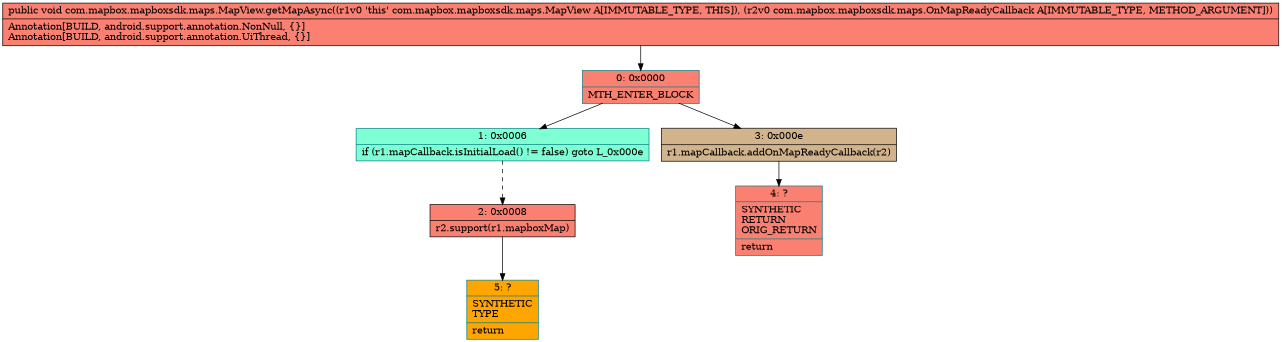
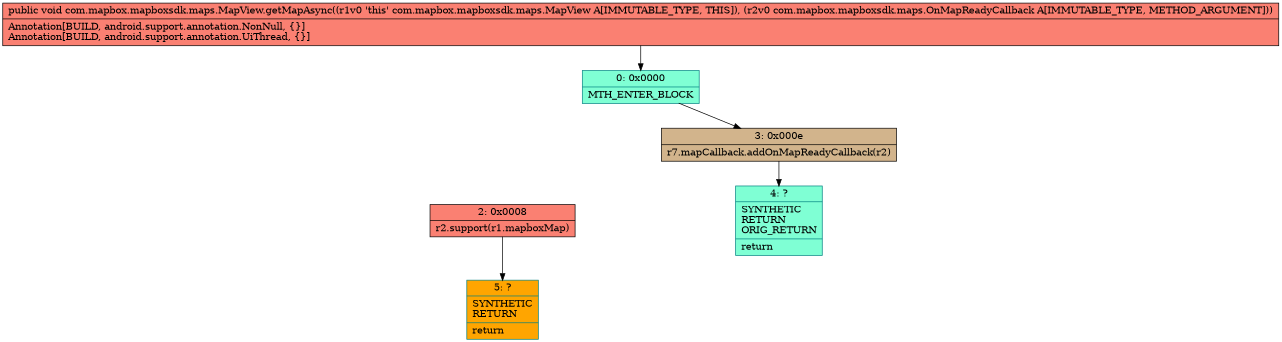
  digraph {
    node [color=teal fillcolor=salmon shape=record style=filled]
-   n1 [label="{0\:\ 0x0000|MTH_ENTER_BLOCK\l}"]
-   n2 [fillcolor=aquamarine label="{1\:\ 0x0006|if (r1.mapCallback.isInitialLoad() != false) goto L_0x000e\l}"]
-   n3 [color=black fillcolor=tan label="{3\:\ 0x000e|r1.mapCallback.addOnMapReadyCallback(r2)\l}"]
+   n1 [fillcolor=aquamarine label="{0\:\ 0x0000|MTH_ENTER_BLOCK\l}"]
+   n3 [color=black fillcolor=tan label="{3\:\ 0x000e|r7.mapCallback.addOnMapReadyCallback(r2)\l}"]
    n4 [color=black label="{2\:\ 0x0008|r2.support(r1.mapboxMap)\l}"]
-   n5 [fillcolor=orange label="{5\:\ ?|SYNTHETIC\lTYPE\l|return\l}"]
-   n6 [label="{4\:\ ?|SYNTHETIC\lRETURN\lORIG_RETURN\l|return\l}"]
+   n5 [fillcolor=orange label="{5\:\ ?|SYNTHETIC\lRETURN\l|return\l}"]
+   n6 [fillcolor=aquamarine label="{4\:\ ?|SYNTHETIC\lRETURN\lORIG_RETURN\l|return\l}"]
    n7 [color=black label="{public void com.mapbox.mapboxsdk.maps.MapView.getMapAsync((r1v0 'this' com.mapbox.mapboxsdk.maps.MapView A[IMMUTABLE_TYPE, THIS]), (r2v0 com.mapbox.mapboxsdk.maps.OnMapReadyCallback A[IMMUTABLE_TYPE, METHOD_ARGUMENT]))  | Annotation[BUILD, android.support.annotation.NonNull, \{\}]\lAnnotation[BUILD, android.support.annotation.UiThread, \{\}]\l}"]
-   n1 -> n2
    n1 -> n3
-   n2 -> n4 [style=dashed]
    n3 -> n6
    n4 -> n5
    n7 -> n1
  }
